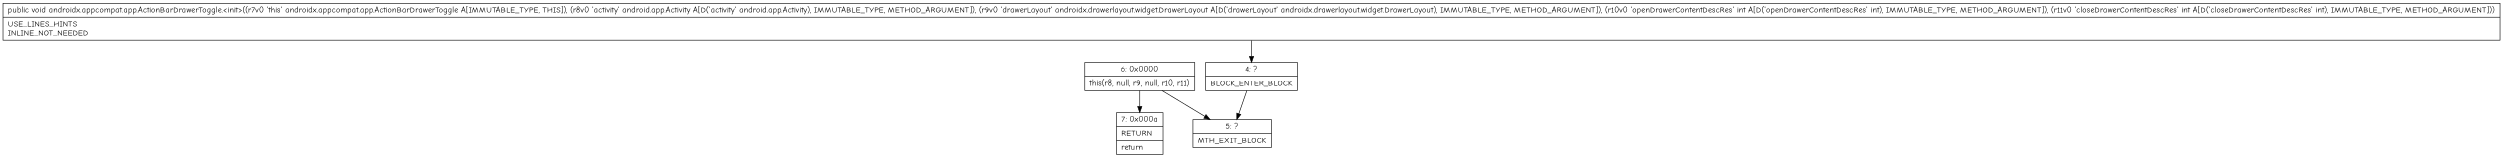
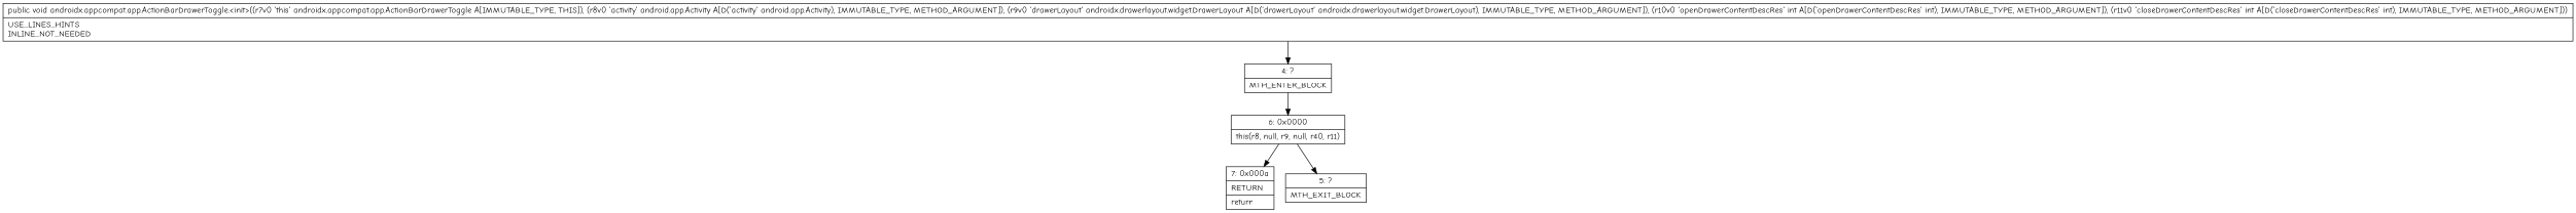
  digraph {
    fontname="Comic Neue"
    node [fontname="Comic Neue" shape=record]
    edge [fontname="Comic Neue"]
-   n1 [label="{4\:\ ?|BLOCK_ENTER_BLOCK\l}"]
-   n2 [label="{6\:\ 0x0000|this(r8, null, r9, null, r10, r11)\l}"]
+   n1 [label="{4\:\ ?|MTH_ENTER_BLOCK\l}"]
+   n2 [label="{6\:\ 0x0000|this(r8, null, r9, null, r40, r11)\l}"]
    n3 [label="{7\:\ 0x000a|RETURN\l|return\l}"]
    n4 [label="{5\:\ ?|MTH_EXIT_BLOCK\l}"]
    n5 [label="{public void androidx.appcompat.app.ActionBarDrawerToggle.\<init\>((r7v0 'this' androidx.appcompat.app.ActionBarDrawerToggle A[IMMUTABLE_TYPE, THIS]), (r8v0 'activity' android.app.Activity A[D('activity' android.app.Activity), IMMUTABLE_TYPE, METHOD_ARGUMENT]), (r9v0 'drawerLayout' androidx.drawerlayout.widget.DrawerLayout A[D('drawerLayout' androidx.drawerlayout.widget.DrawerLayout), IMMUTABLE_TYPE, METHOD_ARGUMENT]), (r10v0 'openDrawerContentDescRes' int A[D('openDrawerContentDescRes' int), IMMUTABLE_TYPE, METHOD_ARGUMENT]), (r11v0 'closeDrawerContentDescRes' int A[D('closeDrawerContentDescRes' int), IMMUTABLE_TYPE, METHOD_ARGUMENT]))  | USE_LINES_HINTS\lINLINE_NOT_NEEDED\l}"]
-   n1 -> n4
+   n1 -> n2
    n2 -> n3
    n2 -> n4
    n5 -> n1
  }
